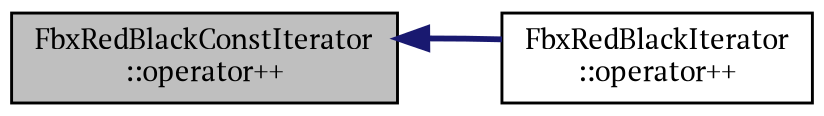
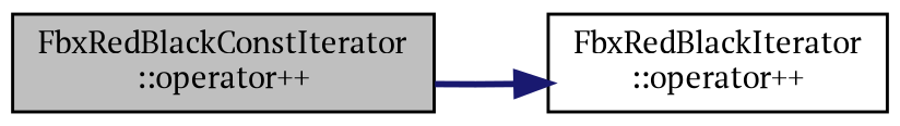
  digraph {
    rankdir=LR
    fontname="PT Serif"
    node [color=black fontname="PT Serif" fontsize=10 shape=record style=filled]
    n1 [fillcolor=grey75 fontcolor=black height=0.2 label="FbxRedBlackConstIterator\l::operator++" width=0.4]
    n2 [fillcolor=white height=0.2 label="FbxRedBlackIterator\l::operator++" width=0.4]
-   n2 -> n1 [color=midnightblue fontname="PT Serif" fontsize=10 labelfontname=Helvetica labelfontsize=10 style=bold]
+   n1 -> n2 [color=midnightblue fontname="PT Serif" fontsize=10 labelfontname=Helvetica labelfontsize=10 style=bold]
  }
